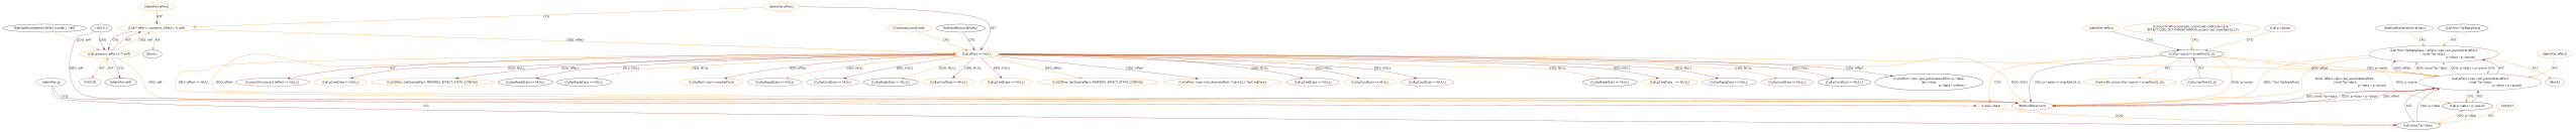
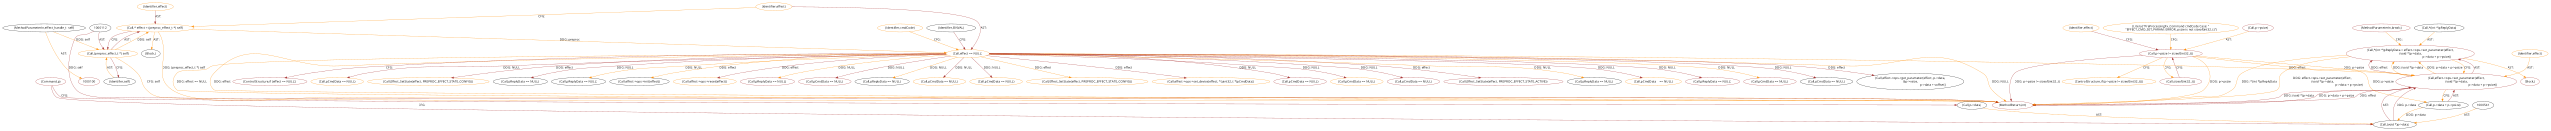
  digraph {
    fontname="Open Sans"
    node [color=darkorange fontname="Open Sans"]
    edge [color=darkorange fontname="Open Sans"]
    n1 [color=brown label="(Call,*(int *)pReplyData = effect->ops->set_parameter(effect,\n (void *)p->data,\n                                                                p->data + p->psize))"]
    n2 [color=brown label="(Call,effect->ops->set_parameter(effect,\n (void *)p->data,\n                                                                p->data + p->psize))"]
    n3 [color=brown label="(Block,)"]
    n4 [color=brown label="(MethodReturn,int)"]
    n5 [color=black label="(Call,p->data + p->psize)"]
    n6 [label="(Call,effect == NULL)"]
    n7 [color=black label="(Call,pReplyData == NULL)"]
+   n8 [color=black label="(Call,effect->ops->init(effect))"]
    n9 [label="(Call,effect->ops->reset(effect))"]
    n10 [color=brown label="(Call,pReplyData == NULL)"]
    n11 [color=brown label="(Call,pCmdData == NULL)"]
    n12 [color=black label="(Call,pReplyData == NULL)"]
    n13 [label="(Call,pCmdData == NULL)"]
    n14 [label="(Call,pCmdData == NULL)"]
    n15 [label="(Call,Effect_SetState(effect, PREPROC_EFFECT_STATE_CONFIG))"]
    n16 [label="(Call,effect->ops->set_device(effect, *(uint32_t *)pCmdData))"]
    n17 [color=brown label="(Call,pCmdData == NULL)"]
    n18 [label="(Call,pCmdData == NULL)"]
    n19 [color=brown label="(Call,pCmdData == NULL)"]
+   n20 [color=brown label="(Call,Effect_SetState(effect, PREPROC_EFFECT_STATE_ACTIVE))"]
    n21 [color=black label="(Call,pReplyData == NULL)"]
    n22 [label="(Call,pCmdData    == NULL)"]
    n23 [color=brown label="(Call,pReplyData == NULL)"]
    n24 [color=brown label="(Call,pCmdData == NULL)"]
    n25 [color=black label="(Call,pCmdData == NULL)"]
    n26 [color=black label="(Call,effect->ops->get_parameter(effect, p->data,\n &p->vsize,\n                                                       p->data + voffset))"]
    n27 [color=brown label="(ControlStructure,if (effect == NULL))"]
    n28 [label="(Call,pCmdData == NULL)"]
    n29 [label="(Call,Effect_SetState(effect, PREPROC_EFFECT_STATE_CONFIG))"]
    n30 [color=black label="(Call,pReplyData == NULL)"]
    n31 [label="(Call,* effect = (preproc_effect_t *) self)"]
    n32 [label="(Call,(preproc_effect_t *) self)"]
    n33 [color=black label="(Block,)"]
    n34 [color=black label="(Identifier,self)"]
    n35 [color=black label="(MethodParameterIn,effect_handle_t  self)"]
    1000100 [color=brown]
    n37 [color=black label="(Call,(void *)p->data)"]
-   n38 [label="(Call,p->data)"]
-   n39 [color=black label="(Call,p->psize != sizeof(int32_t))"]
+   n38 [color=black label="(Call,p->data)"]
+   n39 [color=brown label="(Call,p->psize != sizeof(int32_t))"]
    n40 [label="(ControlStructure,if (p->psize != sizeof(int32_t)))"]
    n41 [color=brown label="(Call,sizeof(int32_t))"]
-   n42 [label="(Command,cmdCode)"]
+   n42 [label="(Identifier,cmdCode)"]
    n43 [label="(Identifier,effect)"]
    n44 [color=brown label="(MethodParameterIn,break;)"]
    n45 [color=black label="(Call,*(int *)pReplyData)"]
-   n46 [color=black label="(MethodReturn,EINVAL)"]
+   n46 [color=black label="(Identifier,EINVAL)"]
    n47 [label="(Identifier,effect)"]
-   n48 [color=brown label="(Identifier,p)"]
+   n48 [color=brown label="(Command,p)"]
    n49 [label="(Literal,\"PreProcessingFx_Command cmdCode Case: \"\n \"EFFECT_CMD_SET_PARAM: ERROR, psize is not sizeof(int32_t)\")"]
    n50 [label="(Identifier,effect)"]
    n51 [color=brown label="(Call,p->psize)"]
    n52 [label="(Identifier,effect)"]
    1000112 [color=black]
-   1000541
+   1000541 [color=black]
    n1 -> n2 [label="CFG: "]
    n1 -> n3 [label="AST: "]
    n1 -> n4 [label="DDG: *(int *)pReplyData"]
    n1 -> n4 [label="DDG: effect->ops->set_parameter(effect,\n (void *)p->data,\n                                                                p->data + p->psize)"]
    n2 -> n1 [color=brown label="AST: "]
    n2 -> n1 [color=brown label="DDG: effect"]
    n2 -> n1 [label="DDG: (void *)p->data"]
    n2 -> n1 [label="DDG: p->data + p->psize"]
    n2 -> n4 [color=brown label="DDG: (void *)p->data"]
    n2 -> n4 [color=brown label="DDG: p->data + p->psize"]
    n2 -> n4 [color=brown label="DDG: effect"]
    n2 -> n5 [label="CFG: "]
    n5 -> n2 [color=brown label="AST: "]
    n6 -> n2 [label="DDG: effect"]
    n6 -> n4 [label="DDG: effect == NULL"]
    n6 -> n4 [label="DDG: effect"]
    n6 -> n4 [label="DDG: NULL"]
    n6 -> n7 [label="DDG: NULL"]
+   n6 -> n8 [label="DDG: effect"]
    n6 -> n9 [color=brown label="DDG: effect"]
    n6 -> n10 [label="DDG: NULL"]
    n6 -> n11 [color=brown label="DDG: NULL"]
    n6 -> n12 [label="DDG: NULL"]
    n6 -> n13 [color=brown label="DDG: NULL"]
    n6 -> n14 [color=brown label="DDG: NULL"]
    n6 -> n15 [label="DDG: effect"]
    n6 -> n16 [color=brown label="DDG: effect"]
    n6 -> n17 [color=brown label="DDG: NULL"]
    n6 -> n18 [color=brown label="DDG: NULL"]
    n6 -> n19 [color=brown label="DDG: NULL"]
+   n6 -> n20 [color=brown label="DDG: effect"]
    n6 -> n21 [label="DDG: NULL"]
    n6 -> n22 [color=brown label="DDG: NULL"]
    n6 -> n23 [color=brown label="DDG: NULL"]
    n6 -> n24 [label="DDG: NULL"]
    n6 -> n25 [color=brown label="DDG: NULL"]
    n6 -> n26 [color=brown label="DDG: effect"]
-   n6 -> n27 [color=brown label="AST: "]
+   n6 -> n27 [color=brown label="CFG: "]
    n6 -> n28 [color=brown label="DDG: NULL"]
    n6 -> n29 [color=brown label="DDG: effect"]
    n6 -> n30 [color=brown label="DDG: NULL"]
-   n31 -> n6 [label="DDG: effect"]
+   n31 -> n4 [label="DDG: (preproc_effect_t *) self"]
+   n31 -> n6 [label="DDG: preproc"]
    n31 -> n32 [color=brown label="CFG: "]
    n31 -> n33 [label="AST: "]
-   n32 -> n4 [label="DDG: self"]
+   n32 -> n4 [label="CFG: self"]
    n32 -> n31 [color=brown label="AST: "]
    n32 -> n31 [label="DDG: self"]
    n32 -> n34 [color=brown label="CFG: "]
    n34 -> n32 [label="AST: "]
    n35 -> n32 [label="DDG: self"]
-   n32 -> 1000100 [label="AST: "]
+   n35 -> 1000100 [label="AST: "]
    n37 -> n2 [color=brown label="AST: "]
    n37 -> n2 [color=brown label="DDG: p->data"]
-   n37 -> n5 [label="DDG: p->data"]
-   n38 -> n37 [label="DDG: "]
+   n5 -> n37 [label="DDG: p->data"]
+   n38 -> n37 [label="AST: "]
    n39 -> n2 [label="DDG: p->psize"]
    n39 -> n4 [color=brown label="DDG: p->psize != sizeof(int32_t)"]
    n39 -> n4 [label="DDG: p->psize"]
    n39 -> n5 [label="DDG: p->psize"]
-   n39 -> n40 [label="AST: "]
-   n39 -> n38 [label="CFG: "]
-   n41 -> n39 [color=brown label="AST: "]
+   n39 -> n40 [label="CFG: "]
+   n39 -> n41 [label="CFG: "]
+   n41 -> n39 [color=brown label="CFG: "]
    n42 -> n6 [label="CFG: "]
    n43 -> n2 [label="AST: "]
    n44 -> n1 [label="CFG: "]
    n45 -> n1 [label="AST: "]
    n46 -> n6 [color=brown label="CFG: "]
    n47 -> n39 [color=brown label="CFG: "]
    n48 -> n37 [color=brown label="CFG: "]
    n48 -> n38 [color=brown label="CFG: "]
    n49 -> n39 [label="CFG: "]
    n50 -> n31 [color=brown label="AST: "]
-   n51 -> n39 [label="CFG: "]
+   n51 -> n39 [label="AST: "]
    n52 -> n6 [color=brown label="AST: "]
    n52 -> n31 [label="CFG: "]
    1000112 -> n4 [color=brown label="DDG: self"]
-   1000112 -> n32 [color=brown label="DDG: "]
+   1000112 -> n32 [color=brown label="AST: "]
    1000541 -> n37 [label="AST: "]
  }
